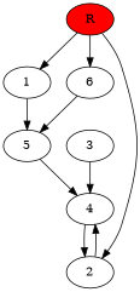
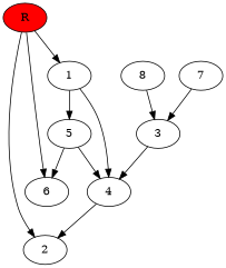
  digraph {
    1
    5
    4
    2
    3
    6
+   7
+   8
    R [fillcolor="#ff0000" style=filled]
    1 -> 5
    5 -> 4
    4 -> 2
-   2 -> 4
+   1 -> 4
    3 -> 4
-   6 -> 5
+   5 -> 6
+   7 -> 3
+   8 -> 3
    R -> 1
    R -> 2
    R -> 6
  }
